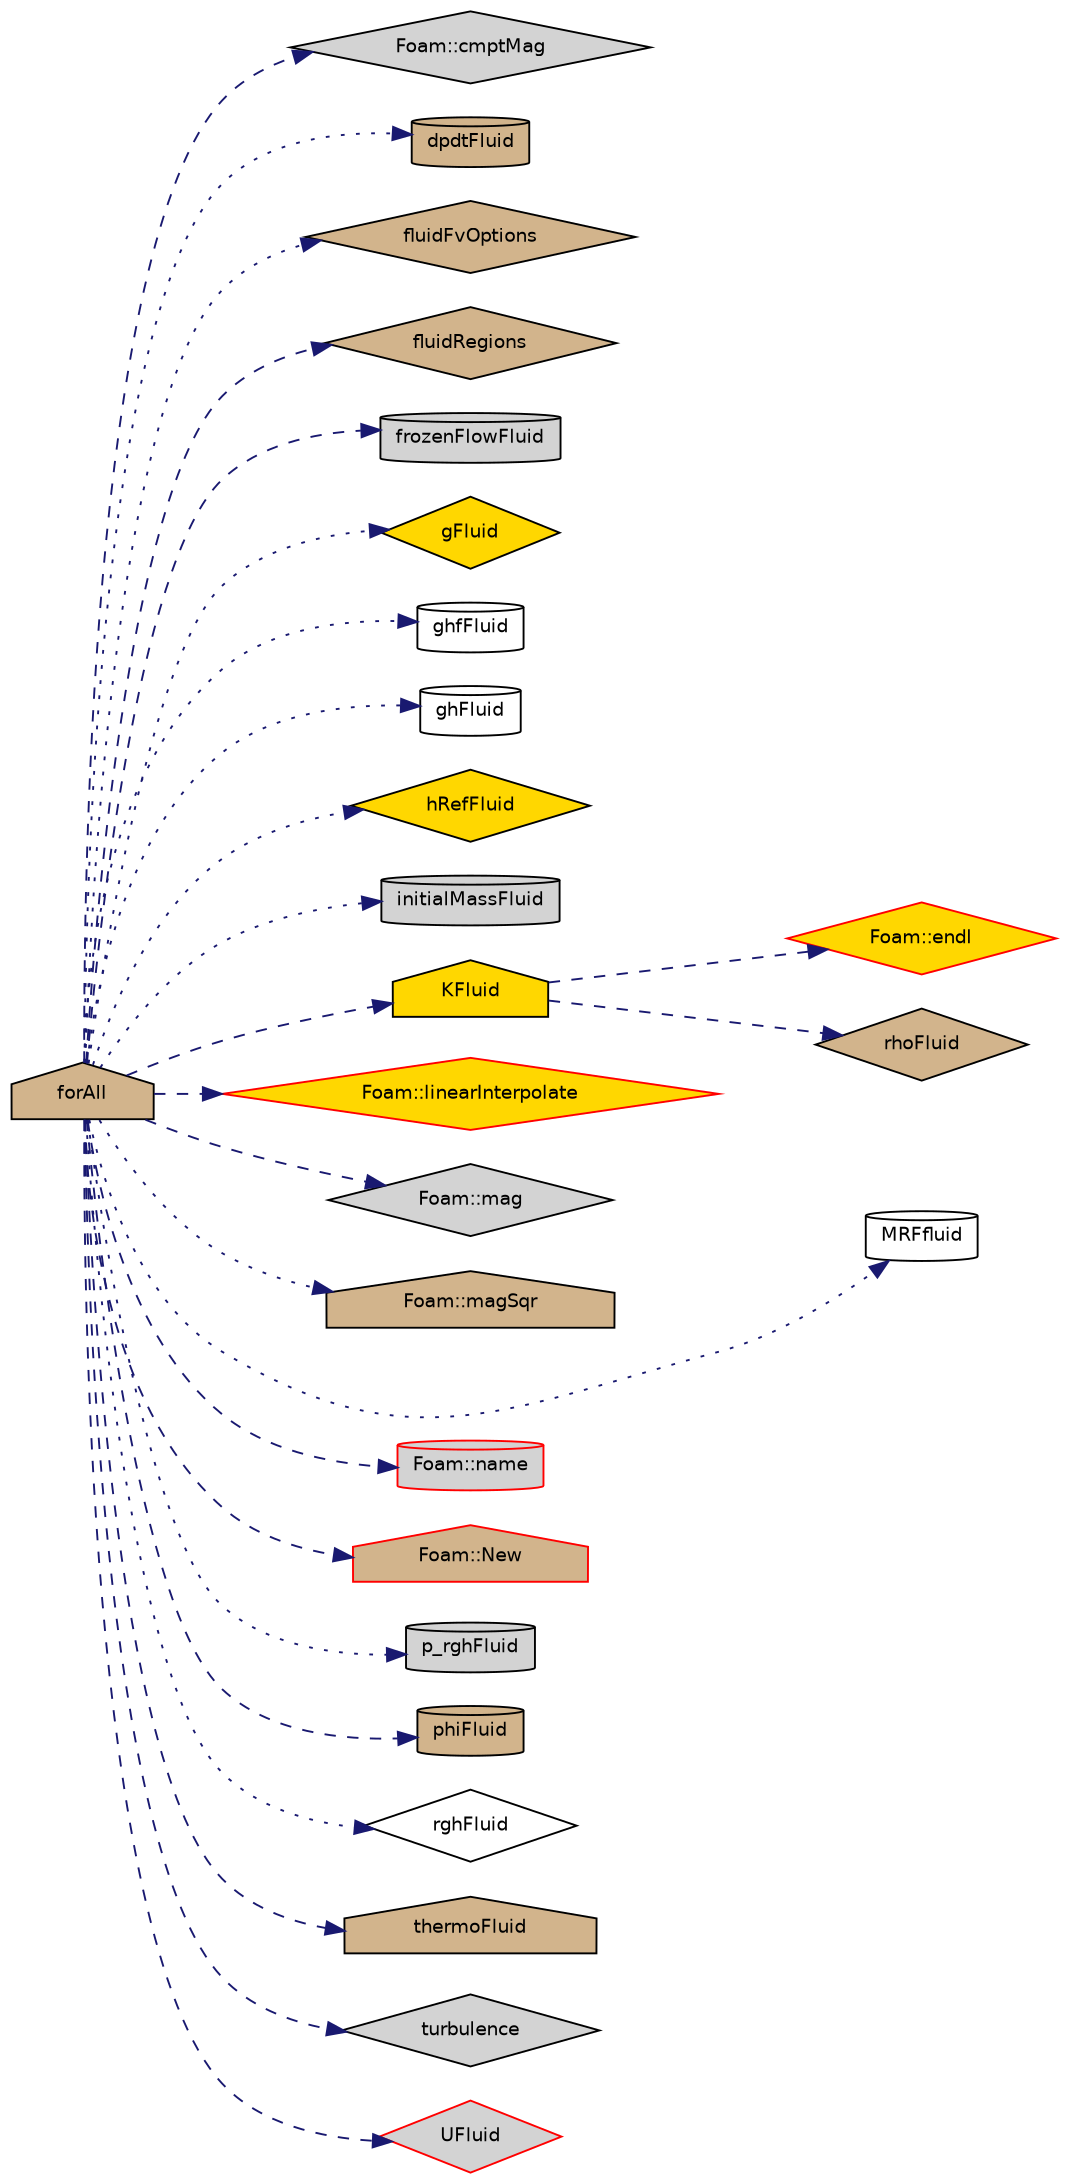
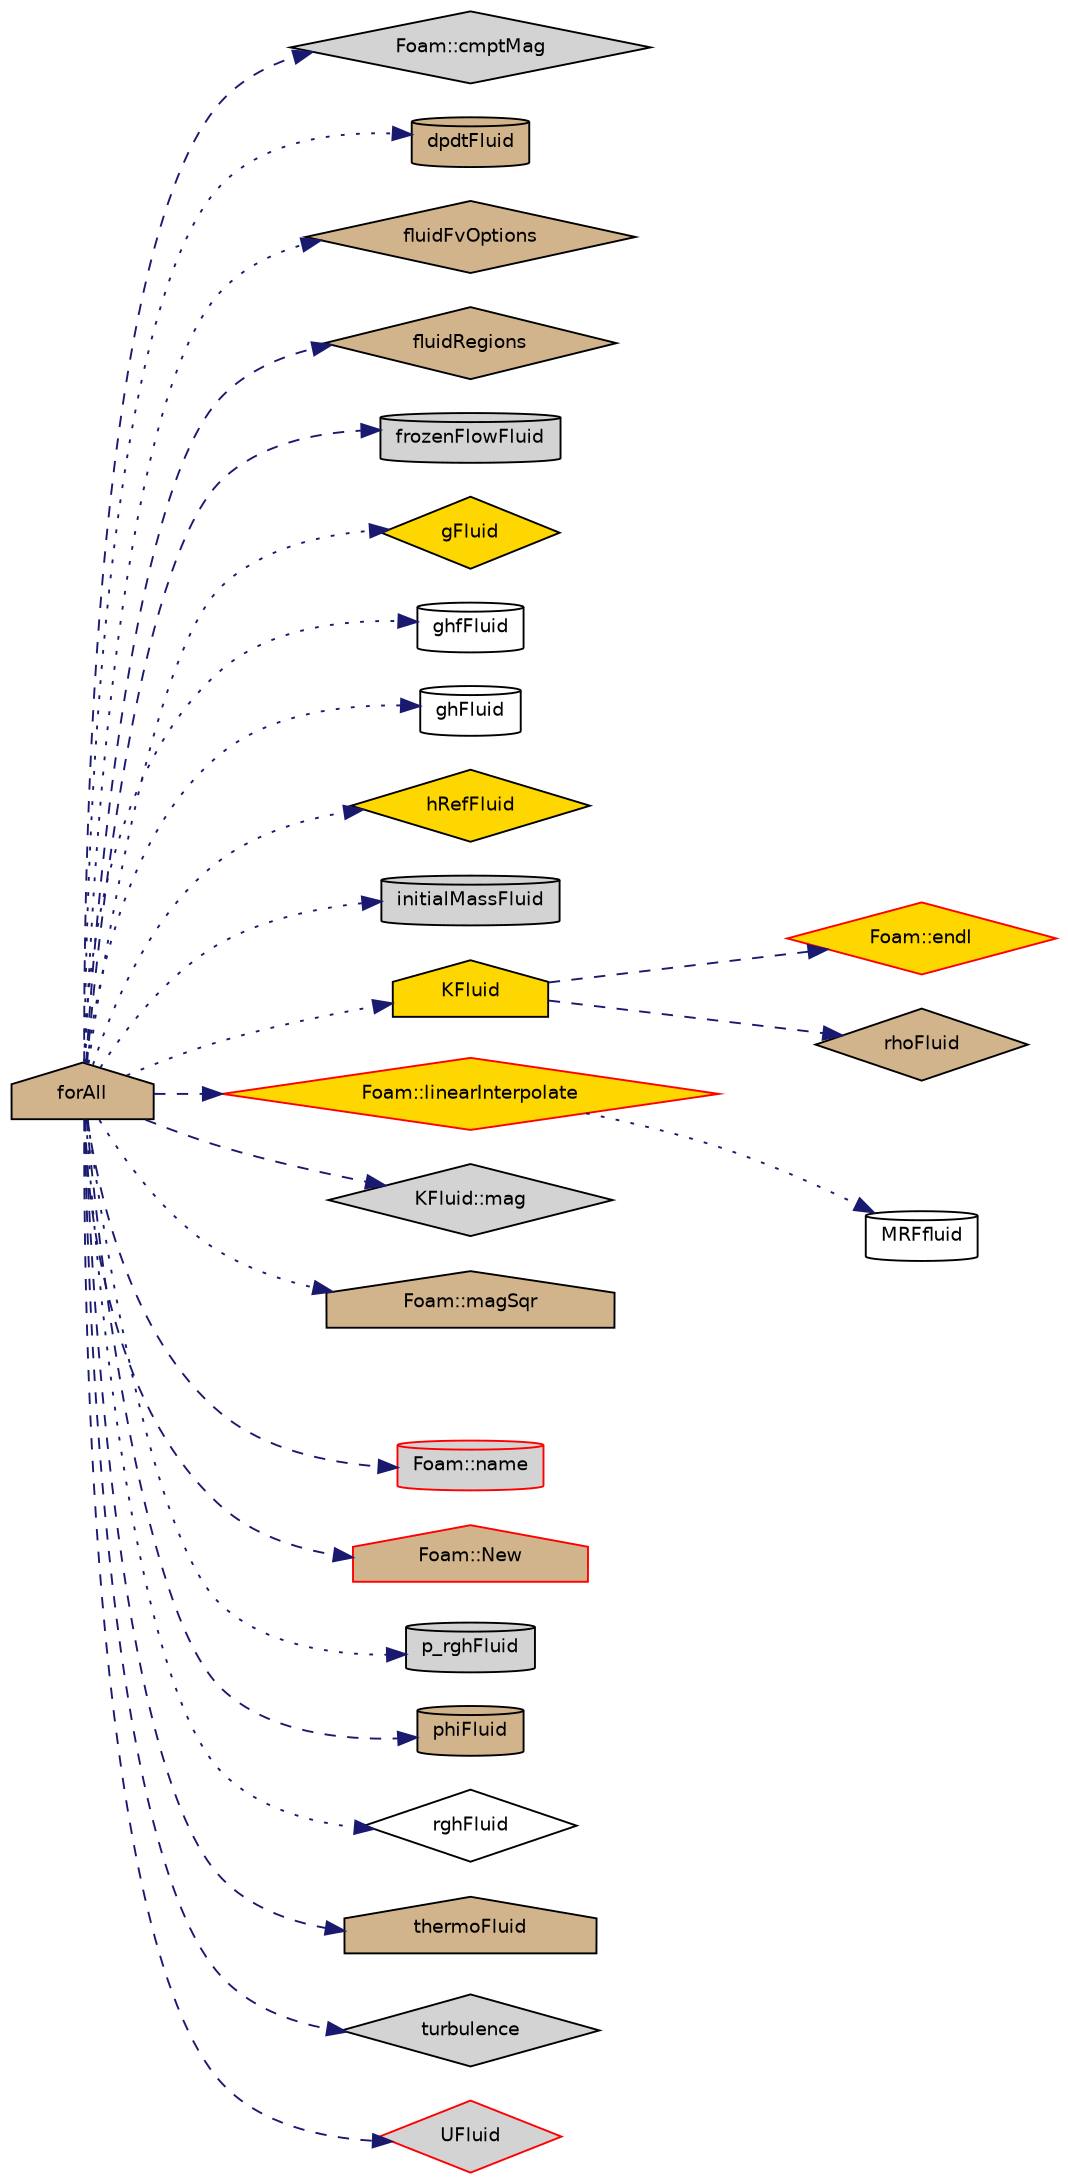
  digraph {
    rankdir=LR
    node [color=black fillcolor=tan fontname=Helvetica fontsize=10 shape=diamond style=filled]
    edge [color=midnightblue fontname=Helvetica fontsize=10 labelfontname=Helvetica labelfontsize=10 style=dashed]
    n1 [fontcolor=black height=0.2 label=forAll shape=house width=0.4]
    n2 [fillcolor=lightgrey height=0.2 label="Foam::cmptMag" width=0.4]
    n3 [height=0.2 label=dpdtFluid shape=cylinder width=0.4]
    n4 [height=0.2 label=fluidFvOptions width=0.4]
    n5 [height=0.2 label=fluidRegions width=0.4]
    n6 [fillcolor=lightgrey height=0.2 label=frozenFlowFluid shape=cylinder width=0.4]
    n7 [fillcolor=gold height=0.2 label=gFluid width=0.4]
    n8 [fillcolor=white height=0.2 label=ghfFluid shape=cylinder width=0.4]
    n9 [fillcolor=white height=0.2 label=ghFluid shape=cylinder width=0.4]
    n10 [fillcolor=gold height=0.2 label=hRefFluid width=0.4]
    n11 [fillcolor=lightgrey height=0.2 label=initialMassFluid shape=cylinder width=0.4]
    n12 [fillcolor=gold height=0.2 label=KFluid shape=house width=0.4]
    n13 [color=red fillcolor=gold height=0.2 label="Foam::linearInterpolate" width=0.4]
-   n14 [fillcolor=lightgrey height=0.2 label="Foam::mag" width=0.4]
+   n14 [fillcolor=lightgrey height=0.2 label="KFluid::mag" width=0.4]
    n15 [height=0.2 label="Foam::magSqr" shape=house width=0.4]
    n16 [fillcolor=white height=0.2 label=MRFfluid shape=cylinder width=0.4]
    n17 [color=red fillcolor=lightgrey height=0.2 label="Foam::name" shape=cylinder width=0.4]
    n18 [color=red height=0.2 label="Foam::New" shape=house width=0.4]
    n19 [fillcolor=lightgrey height=0.2 label=p_rghFluid shape=cylinder width=0.4]
    n20 [height=0.2 label=phiFluid shape=cylinder width=0.4]
    n21 [fillcolor=white height=0.2 label=rghFluid width=0.4]
    n22 [height=0.2 label=thermoFluid shape=house width=0.4]
    n23 [fillcolor=lightgrey height=0.2 label=turbulence width=0.4]
    n24 [color=red fillcolor=lightgrey height=0.2 label=UFluid width=0.4]
    n25 [color=red fillcolor=gold height=0.2 label="Foam::endl" width=0.4]
    n26 [height=0.2 label=rhoFluid width=0.4]
    n1 -> n2
    n1 -> n3 [style=dotted]
    n1 -> n4 [style=dotted]
    n1 -> n5
    n1 -> n6
    n1 -> n7 [style=dotted]
    n1 -> n8 [style=dotted]
    n1 -> n9 [style=dotted]
    n1 -> n10 [style=dotted]
    n1 -> n11 [style=dotted]
-   n1 -> n12
+   n1 -> n12 [style=dotted]
    n1 -> n13
    n1 -> n14
    n1 -> n15 [style=dotted]
-   n1 -> n16 [style=dotted]
+   n13 -> n16 [style=dotted]
    n1 -> n17
    n1 -> n18
    n1 -> n19 [style=dotted]
    n1 -> n20
    n1 -> n21 [style=dotted]
    n1 -> n22
    n1 -> n23
    n1 -> n24
    n12 -> n25
    n12 -> n26
  }
